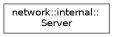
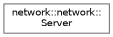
  digraph {
    rankdir=TB
-   n1 [color=grey40 fillcolor=white fontname=Helvetica fontsize=10 height=0.2 label="network::internal::\lServer" shape=box style=filled width=0.4]
+   n1 [color=grey40 fillcolor=white fontname=Helvetica fontsize=10 height=0.2 label="network::network::\lServer" shape=box style=filled width=0.4]
  }
